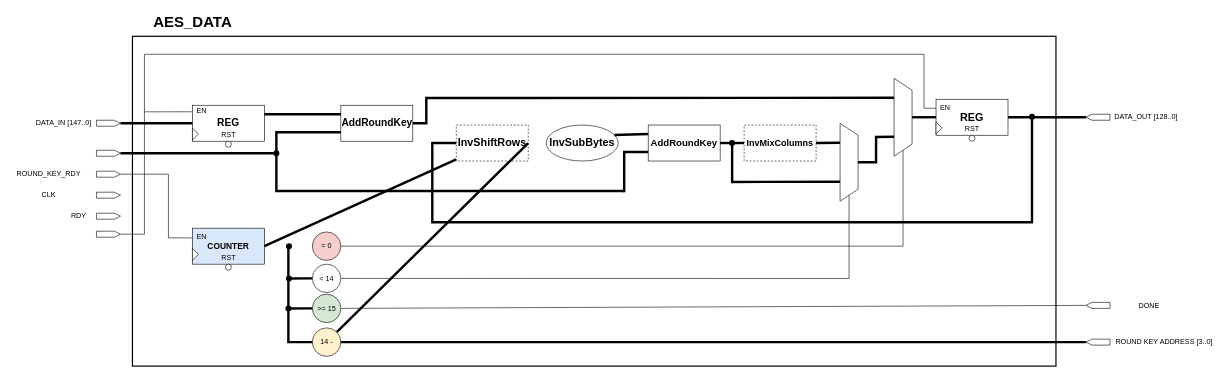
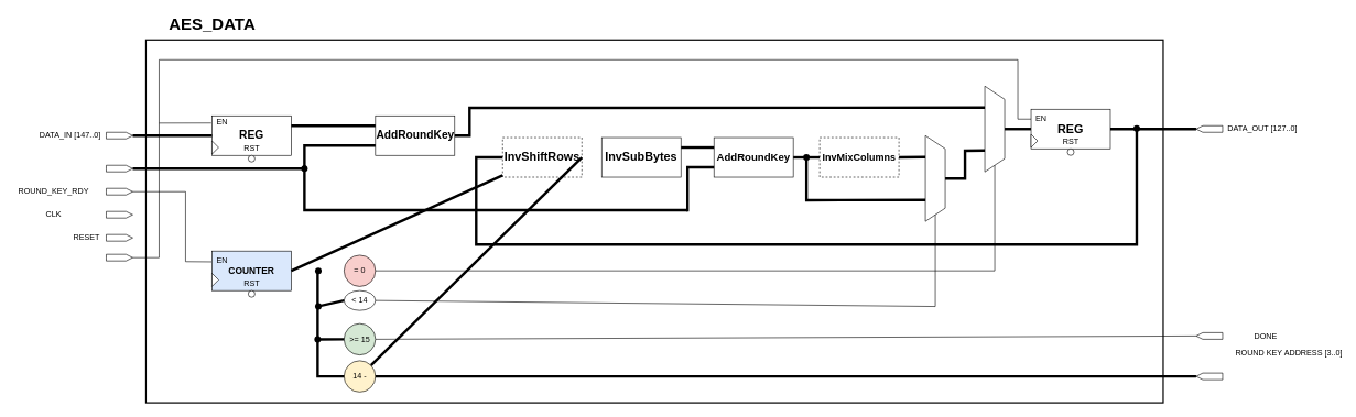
  <mxCell id="0" />
  <mxCell id="1" parent="0" />
  <mxCell id="2" value="" style="rounded=0;whiteSpace=wrap;html=1;strokeWidth=2;fillColor=none;" parent="1" vertex="1"><mxGeometry x="220" y="60" width="1540" height="550" as="geometry" /></mxCell>
  <mxCell id="3" value="" style="shape=mxgraph.arrows2.arrow;verticalLabelPosition=bottom;shadow=0;dashed=0;align=center;html=1;verticalAlign=top;strokeWidth=1;dy=0;dx=10;notch=0;" parent="1" vertex="1"><mxGeometry x="160" y="200" width="40" height="10" as="geometry" /></mxCell>
  <mxCell id="4" value="DATA_IN [147..0]" style="text;html=1;align=center;verticalAlign=middle;resizable=0;points=[];autosize=1;strokeColor=none;" parent="1" vertex="1"><mxGeometry x="50" y="195" width="110" height="20" as="geometry" /></mxCell>
  <mxCell id="5" value="" style="shape=mxgraph.arrows2.arrow;verticalLabelPosition=bottom;shadow=0;dashed=0;align=center;html=1;verticalAlign=top;strokeWidth=1;dy=0;dx=10;notch=0;" parent="1" vertex="1"><mxGeometry x="160" y="250" width="40" height="10" as="geometry" /></mxCell>
  <mxCell id="6" value="" style="shape=mxgraph.arrows2.arrow;verticalLabelPosition=bottom;shadow=0;dashed=0;align=center;html=1;verticalAlign=top;strokeWidth=1;dy=0;dx=10;notch=0;" parent="1" vertex="1"><mxGeometry x="160" y="320" width="40" height="10" as="geometry" /></mxCell>
  <mxCell id="7" value="CLK" style="text;html=1;align=center;verticalAlign=middle;resizable=0;points=[];autosize=1;strokeColor=none;" parent="1" vertex="1"><mxGeometry x="60" y="315" width="40" height="20" as="geometry" /></mxCell>
  <mxCell id="8" value="&lt;font size=&quot;1&quot;&gt;&lt;b style=&quot;font-size: 17px&quot;&gt;AddRoundKey&lt;/b&gt;&lt;/font&gt;" style="rounded=0;whiteSpace=wrap;html=1;" parent="1" vertex="1"><mxGeometry x="567.5" y="175" width="120" height="60" as="geometry" /></mxCell>
  <mxCell id="9" value="&lt;font size=&quot;1&quot;&gt;&lt;b style=&quot;font-size: 18px&quot;&gt;InvShiftRows&lt;/b&gt;&lt;/font&gt;" style="rounded=0;whiteSpace=wrap;html=1;dashed=1;" parent="1" vertex="1"><mxGeometry x="760" y="208" width="120" height="60" as="geometry" /></mxCell>
- <mxCell id="10" value="&lt;font size=&quot;1&quot;&gt;&lt;b style=&quot;font-size: 18px&quot;&gt;InvSubBytes&lt;/b&gt;&lt;/font&gt;" style="ellipse;whiteSpace=wrap;html=1;" parent="1" vertex="1"><mxGeometry x="910" y="208" width="120" height="60" as="geometry" /></mxCell>
+ <mxCell id="10" value="&lt;font size=&quot;1&quot;&gt;&lt;b style=&quot;font-size: 18px&quot;&gt;InvSubBytes&lt;/b&gt;&lt;/font&gt;" style="rounded=0;whiteSpace=wrap;html=1;" parent="1" vertex="1"><mxGeometry x="910" y="208" width="120" height="60" as="geometry" /></mxCell>
  <mxCell id="11" value="&lt;font size=&quot;1&quot;&gt;&lt;b style=&quot;font-size: 16px&quot;&gt;AddRoundKey&lt;/b&gt;&lt;/font&gt;" style="rounded=0;whiteSpace=wrap;html=1;" parent="1" vertex="1"><mxGeometry x="1080" y="208" width="120" height="60" as="geometry" /></mxCell>
  <mxCell id="12" value="&lt;font size=&quot;1&quot;&gt;&lt;b style=&quot;font-size: 15px&quot;&gt;InvMixColumns&lt;/b&gt;&lt;/font&gt;" style="rounded=0;whiteSpace=wrap;html=1;dashed=1;" parent="1" vertex="1"><mxGeometry x="1240" y="208" width="120" height="60" as="geometry" /></mxCell>
  <mxCell id="13" value="&lt;font style=&quot;font-size: 18px&quot;&gt;&lt;b&gt;REG&lt;/b&gt;&lt;/font&gt;" style="rounded=0;whiteSpace=wrap;html=1;" parent="1" vertex="1"><mxGeometry x="1560" y="165" width="120" height="60" as="geometry" /></mxCell>
  <mxCell id="14" value="" style="shape=mxgraph.arrows2.arrow;verticalLabelPosition=bottom;shadow=0;dashed=0;align=center;html=1;verticalAlign=top;strokeWidth=1;dy=0;dx=10;notch=0;" parent="1" vertex="1"><mxGeometry x="160" y="285" width="40" height="10" as="geometry" /></mxCell>
  <mxCell id="15" value="ROUND_KEY_RDY" style="text;html=1;align=center;verticalAlign=middle;resizable=0;points=[];autosize=1;strokeColor=none;" parent="1" vertex="1"><mxGeometry x="20" y="280" width="120" height="20" as="geometry" /></mxCell>
- <mxCell id="16" value="RDY" style="text;html=1;align=center;verticalAlign=middle;resizable=0;points=[];autosize=1;strokeColor=none;" parent="1" vertex="1"><mxGeometry x="100" y="350" width="60" height="20" as="geometry" /></mxCell>
+ <mxCell id="16" value="RESET" style="text;html=1;align=center;verticalAlign=middle;resizable=0;points=[];autosize=1;strokeColor=none;" parent="1" vertex="1"><mxGeometry x="100" y="350" width="60" height="20" as="geometry" /></mxCell>
  <mxCell id="17" value="" style="shape=mxgraph.arrows2.arrow;verticalLabelPosition=bottom;shadow=0;dashed=0;align=center;html=1;verticalAlign=top;strokeWidth=1;dy=0;dx=10;notch=0;" parent="1" vertex="1"><mxGeometry x="160" y="355" width="40" height="10" as="geometry" /></mxCell>
  <mxCell id="18" value="" style="shape=mxgraph.arrows2.arrow;verticalLabelPosition=bottom;shadow=0;dashed=0;align=center;html=1;verticalAlign=top;strokeWidth=1;dy=0;dx=10;notch=0;" parent="1" vertex="1"><mxGeometry x="160" y="385" width="40" height="10" as="geometry" /></mxCell>
  <mxCell id="19" value="&lt;font size=&quot;1&quot;&gt;&lt;b style=&quot;font-size: 17px&quot;&gt;REG&lt;/b&gt;&lt;/font&gt;" style="rounded=0;whiteSpace=wrap;html=1;" parent="1" vertex="1"><mxGeometry x="320" y="175" width="120" height="60" as="geometry" /></mxCell>
  <mxCell id="20" value="" style="endArrow=none;html=1;exitX=1;exitY=0.25;exitDx=0;exitDy=0;entryX=0;entryY=0.25;entryDx=0;entryDy=0;strokeWidth=4;" parent="1" source="19" target="8" edge="1"><mxGeometry width="50" height="50" relative="1" as="geometry"><mxPoint x="480" y="240" as="sourcePoint" /><mxPoint x="530" y="190" as="targetPoint" /></mxGeometry></mxCell>
  <mxCell id="21" value="" style="shape=trapezoid;perimeter=trapezoidPerimeter;whiteSpace=wrap;html=1;fixedSize=1;direction=south;" parent="1" vertex="1"><mxGeometry x="1490" y="130" width="30" height="130" as="geometry" /></mxCell>
  <mxCell id="22" value="" style="endArrow=none;html=1;strokeWidth=4;exitX=1;exitY=0.5;exitDx=0;exitDy=0;" parent="1" source="9" target="76" edge="1"><mxGeometry width="50" height="50" relative="1" as="geometry"><mxPoint x="850" y="280" as="sourcePoint" /><mxPoint x="900" y="230" as="targetPoint" /></mxGeometry></mxCell>
  <mxCell id="23" value="" style="endArrow=none;html=1;strokeWidth=4;entryX=0;entryY=0.25;entryDx=0;entryDy=0;exitX=1;exitY=0.25;exitDx=0;exitDy=0;" parent="1" source="10" target="11" edge="1"><mxGeometry width="50" height="50" relative="1" as="geometry"><mxPoint x="990" y="280" as="sourcePoint" /><mxPoint x="1040" y="230" as="targetPoint" /></mxGeometry></mxCell>
  <mxCell id="24" value="" style="shape=trapezoid;perimeter=trapezoidPerimeter;whiteSpace=wrap;html=1;fixedSize=1;direction=south;" parent="1" vertex="1"><mxGeometry x="1400" y="205" width="30" height="130" as="geometry" /></mxCell>
  <mxCell id="25" value="" style="endArrow=none;html=1;strokeWidth=4;entryX=0.25;entryY=1;entryDx=0;entryDy=0;exitX=1;exitY=0.5;exitDx=0;exitDy=0;" parent="1" source="12" target="24" edge="1"><mxGeometry width="50" height="50" relative="1" as="geometry"><mxPoint x="1330" y="290" as="sourcePoint" /><mxPoint x="1380" y="240" as="targetPoint" /></mxGeometry></mxCell>
  <mxCell id="26" value="" style="endArrow=none;html=1;strokeWidth=4;entryX=0.75;entryY=1;entryDx=0;entryDy=0;exitX=0.5;exitY=0;exitDx=0;exitDy=0;rounded=0;" parent="1" source="24" target="21" edge="1"><mxGeometry width="50" height="50" relative="1" as="geometry"><mxPoint x="1380" y="320" as="sourcePoint" /><mxPoint x="1430" y="270" as="targetPoint" /><Array as="points"><mxPoint x="1460" y="270" /><mxPoint x="1460" y="228" /></Array></mxGeometry></mxCell>
  <mxCell id="27" value="" style="endArrow=none;html=1;strokeWidth=4;exitX=1;exitY=0.5;exitDx=0;exitDy=0;entryX=1;entryY=0.5;entryDx=0;entryDy=0;entryPerimeter=0;" parent="1" source="13" target="37" edge="1"><mxGeometry width="50" height="50" relative="1" as="geometry"><mxPoint x="1610" y="255" as="sourcePoint" /><mxPoint x="1770" y="195" as="targetPoint" /></mxGeometry></mxCell>
  <mxCell id="28" value="" style="endArrow=none;html=1;strokeWidth=4;entryX=0.75;entryY=1;entryDx=0;entryDy=0;rounded=0;" parent="1" target="24" edge="1"><mxGeometry width="50" height="50" relative="1" as="geometry"><mxPoint x="1220" y="240" as="sourcePoint" /><mxPoint x="1240" y="288" as="targetPoint" /><Array as="points"><mxPoint x="1220" y="303" /></Array></mxGeometry></mxCell>
  <mxCell id="29" value="" style="endArrow=none;html=1;strokeWidth=4;exitX=1;exitY=0.5;exitDx=0;exitDy=0;exitPerimeter=0;entryX=0;entryY=0.5;entryDx=0;entryDy=0;" parent="1" source="3" target="19" edge="1"><mxGeometry width="50" height="50" relative="1" as="geometry"><mxPoint x="320" y="250" as="sourcePoint" /><mxPoint x="370" y="200" as="targetPoint" /></mxGeometry></mxCell>
  <mxCell id="30" value="" style="endArrow=none;html=1;strokeWidth=4;entryX=0;entryY=0.75;entryDx=0;entryDy=0;exitX=1;exitY=0.5;exitDx=0;exitDy=0;exitPerimeter=0;rounded=0;" parent="1" source="5" target="8" edge="1"><mxGeometry width="50" height="50" relative="1" as="geometry"><mxPoint x="390" y="290" as="sourcePoint" /><mxPoint x="440" y="240" as="targetPoint" /><Array as="points"><mxPoint x="460" y="255" /><mxPoint x="460" y="220" /></Array></mxGeometry></mxCell>
  <mxCell id="31" value="" style="endArrow=none;html=1;strokeWidth=4;rounded=0;" parent="1" edge="1"><mxGeometry width="50" height="50" relative="1" as="geometry"><mxPoint x="460" y="250" as="sourcePoint" /><mxPoint x="1040" y="318" as="targetPoint" /><Array as="points"><mxPoint x="460" y="318" /></Array></mxGeometry></mxCell>
  <mxCell id="32" value="" style="endArrow=none;html=1;strokeWidth=1;exitX=1;exitY=0.5;exitDx=0;exitDy=0;exitPerimeter=0;entryX=-0.017;entryY=0.567;entryDx=0;entryDy=0;entryPerimeter=0;rounded=0;" parent="1" source="14" target="52" edge="1"><mxGeometry width="50" height="50" relative="1" as="geometry"><mxPoint x="260" y="350" as="sourcePoint" /><mxPoint x="230" y="290.25" as="targetPoint" /><Array as="points"><mxPoint x="280" y="290" /><mxPoint x="280" y="396" /></Array></mxGeometry></mxCell>
  <mxCell id="33" value="EN" style="text;html=1;align=center;verticalAlign=middle;resizable=0;points=[];autosize=1;strokeColor=none;" parent="1" vertex="1"><mxGeometry x="320" y="175" width="30" height="20" as="geometry" /></mxCell>
  <mxCell id="34" value="" style="endArrow=none;html=1;strokeWidth=1;entryX=0;entryY=0.25;entryDx=0;entryDy=0;rounded=0;exitX=1;exitY=0.5;exitDx=0;exitDy=0;exitPerimeter=0;" parent="1" source="18" target="13" edge="1"><mxGeometry width="50" height="50" relative="1" as="geometry"><mxPoint x="300" y="190" as="sourcePoint" /><mxPoint x="560" y="170" as="targetPoint" /><Array as="points"><mxPoint x="240" y="390" /><mxPoint x="240" y="90" /><mxPoint x="1540" y="90" /><mxPoint x="1540" y="180" /></Array></mxGeometry></mxCell>
  <mxCell id="35" value="EN" style="text;html=1;align=center;verticalAlign=middle;resizable=0;points=[];autosize=1;strokeColor=none;" parent="1" vertex="1"><mxGeometry x="1560" y="170" width="30" height="20" as="geometry" /></mxCell>
  <mxCell id="36" value="&lt;b&gt;&lt;font style=&quot;font-size: 14px&quot;&gt;COUNTER&lt;/font&gt;&lt;/b&gt;" style="rounded=0;whiteSpace=wrap;html=1;fillColor=#dae8fc;" parent="1" vertex="1"><mxGeometry x="320" y="380" width="120" height="60" as="geometry" /></mxCell>
  <mxCell id="37" value="" style="shape=mxgraph.arrows2.arrow;verticalLabelPosition=bottom;shadow=0;dashed=0;align=center;html=1;verticalAlign=top;strokeWidth=1;dy=0;dx=10;notch=0;flipH=1;" parent="1" vertex="1"><mxGeometry x="1810" y="190" width="40" height="10" as="geometry" /></mxCell>
- <mxCell id="38" value="DATA_OUT [128..0]" style="text;html=1;align=center;verticalAlign=middle;resizable=0;points=[];autosize=1;strokeColor=none;" parent="1" vertex="1"><mxGeometry x="1850" y="185" width="120" height="20" as="geometry" /></mxCell>
+ <mxCell id="38" value="DATA_OUT [127..0]" style="text;html=1;align=center;verticalAlign=middle;resizable=0;points=[];autosize=1;strokeColor=none;" parent="1" vertex="1"><mxGeometry x="1850" y="185" width="120" height="20" as="geometry" /></mxCell>
  <mxCell id="39" value="" style="shape=mxgraph.arrows2.arrow;verticalLabelPosition=bottom;shadow=0;dashed=0;align=center;html=1;verticalAlign=top;strokeWidth=1;dy=0;dx=10;notch=0;flipH=1;" parent="1" vertex="1"><mxGeometry x="1810" y="503.75" width="40" height="10" as="geometry" /></mxCell>
  <mxCell id="40" value="DONE" style="text;html=1;align=center;verticalAlign=middle;resizable=0;points=[];autosize=1;strokeColor=none;" parent="1" vertex="1"><mxGeometry x="1890" y="498.75" width="50" height="20" as="geometry" /></mxCell>
  <mxCell id="41" value="" style="shape=mxgraph.arrows2.arrow;verticalLabelPosition=bottom;shadow=0;dashed=0;align=center;html=1;verticalAlign=top;strokeWidth=1;dy=0;dx=10;notch=0;flipH=1;" parent="1" vertex="1"><mxGeometry x="1810" y="565" width="40" height="10" as="geometry" /></mxCell>
- <mxCell id="42" value="ROUND KEY ADDRESS [3..0]" style="text;html=1;align=center;verticalAlign=middle;resizable=0;points=[];autosize=1;strokeColor=none;" parent="1" vertex="1"><mxGeometry x="1850" y="560" width="180" height="20" as="geometry" /></mxCell>
+ <mxCell id="42" value="ROUND KEY ADDRESS [3..0]" style="text;html=1;align=center;verticalAlign=middle;resizable=0;points=[];autosize=1;strokeColor=none;" parent="1" vertex="1"><mxGeometry x="1860" y="525" width="180" height="20" as="geometry" /></mxCell>
  <mxCell id="43" value="" style="ellipse;whiteSpace=wrap;html=1;aspect=fixed;strokeColor=none;fillColor=#000000;" parent="1" vertex="1"><mxGeometry x="1215" y="233" width="10" height="10" as="geometry" /></mxCell>
  <mxCell id="44" value="" style="ellipse;whiteSpace=wrap;html=1;aspect=fixed;strokeColor=none;fillColor=#000000;" parent="1" vertex="1"><mxGeometry x="455" y="250" width="10" height="10" as="geometry" /></mxCell>
  <mxCell id="45" value="" style="endArrow=none;html=1;strokeWidth=4;exitX=1;exitY=0.5;exitDx=0;exitDy=0;" parent="1" source="36" target="9" edge="1"><mxGeometry width="50" height="50" relative="1" as="geometry"><mxPoint x="440" y="430" as="sourcePoint" /><mxPoint x="480" y="410" as="targetPoint" /></mxGeometry></mxCell>
  <mxCell id="46" value="= 0" style="ellipse;whiteSpace=wrap;html=1;aspect=fixed;fillColor=#f8cecc;" parent="1" vertex="1"><mxGeometry x="520" y="386.25" width="47.5" height="47.5" as="geometry" /></mxCell>
- <mxCell id="47" value="&amp;lt; 14" style="ellipse;whiteSpace=wrap;html=1;aspect=fixed;fillColor=#FFFFFF;" parent="1" vertex="1"><mxGeometry x="520" y="440" width="47.5" height="47.5" as="geometry" /></mxCell>
+ <mxCell id="47" value="&amp;lt; 14" style="ellipse;whiteSpace=wrap;html=1;aspect=fixed;fillColor=#FFFFFF;" parent="1" vertex="1"><mxGeometry x="520" y="440" width="47.5" height="30" as="geometry" /></mxCell>
  <mxCell id="48" value="" style="endArrow=none;html=1;strokeWidth=1;exitX=1;exitY=0.5;exitDx=0;exitDy=0;entryX=1;entryY=0.5;entryDx=0;entryDy=0;rounded=0;" parent="1" source="47" target="24" edge="1"><mxGeometry width="50" height="50" relative="1" as="geometry"><mxPoint x="800" y="450" as="sourcePoint" /><mxPoint x="1270" y="440" as="targetPoint" /><Array as="points"><mxPoint x="1415" y="464" /></Array></mxGeometry></mxCell>
  <mxCell id="49" value="" style="endArrow=none;html=1;strokeWidth=4;entryX=0;entryY=0.5;entryDx=0;entryDy=0;rounded=0;" parent="1" target="47" edge="1"><mxGeometry width="50" height="50" relative="1" as="geometry"><mxPoint x="480" y="410" as="sourcePoint" /><mxPoint x="480" y="470" as="targetPoint" /><Array as="points"><mxPoint x="480" y="464" /></Array></mxGeometry></mxCell>
  <mxCell id="50" value="" style="endArrow=none;html=1;strokeWidth=4;rounded=0;entryX=1;entryY=0.5;entryDx=0;entryDy=0;entryPerimeter=0;" parent="1" target="41" edge="1"><mxGeometry width="50" height="50" relative="1" as="geometry"><mxPoint x="480" y="460" as="sourcePoint" /><mxPoint x="1670" y="490" as="targetPoint" /><Array as="points"><mxPoint x="480" y="570" /><mxPoint x="1680" y="570" /><mxPoint x="1720" y="570" /></Array></mxGeometry></mxCell>
  <mxCell id="51" value="" style="endArrow=none;html=1;strokeWidth=1;entryX=1;entryY=0.5;entryDx=0;entryDy=0;entryPerimeter=0;rounded=0;exitX=1;exitY=0.5;exitDx=0;exitDy=0;" parent="1" source="65" target="39" edge="1"><mxGeometry width="50" height="50" relative="1" as="geometry"><mxPoint x="1415" y="460" as="sourcePoint" /><mxPoint x="1480" y="350" as="targetPoint" /></mxGeometry></mxCell>
  <mxCell id="52" value="EN" style="text;html=1;align=center;verticalAlign=middle;resizable=0;points=[];autosize=1;strokeColor=none;" parent="1" vertex="1"><mxGeometry x="320" y="385" width="30" height="20" as="geometry" /></mxCell>
  <mxCell id="53" value="RST" style="text;html=1;align=center;verticalAlign=middle;resizable=0;points=[];autosize=1;strokeColor=none;" parent="1" vertex="1"><mxGeometry x="360" y="420" width="40" height="20" as="geometry" /></mxCell>
  <mxCell id="54" value="RST" style="text;html=1;align=center;verticalAlign=middle;resizable=0;points=[];autosize=1;strokeColor=none;" parent="1" vertex="1"><mxGeometry x="360" y="215" width="40" height="20" as="geometry" /></mxCell>
  <mxCell id="55" value="" style="triangle;whiteSpace=wrap;html=1;fillColor=#FFFFFF;" parent="1" vertex="1"><mxGeometry x="320" y="213" width="10" height="20" as="geometry" /></mxCell>
  <mxCell id="56" value="" style="triangle;whiteSpace=wrap;html=1;fillColor=#FFFFFF;" parent="1" vertex="1"><mxGeometry x="320" y="413.75" width="10" height="20" as="geometry" /></mxCell>
  <mxCell id="57" value="" style="triangle;whiteSpace=wrap;html=1;fillColor=#FFFFFF;" parent="1" vertex="1"><mxGeometry x="1560" y="203" width="10" height="20" as="geometry" /></mxCell>
  <mxCell id="58" value="RST" style="text;html=1;align=center;verticalAlign=middle;resizable=0;points=[];autosize=1;strokeColor=none;" parent="1" vertex="1"><mxGeometry x="1600" y="205" width="40" height="20" as="geometry" /></mxCell>
  <mxCell id="59" value="" style="ellipse;whiteSpace=wrap;html=1;aspect=fixed;fillColor=#FFFFFF;" parent="1" vertex="1"><mxGeometry x="375" y="235" width="10" height="10" as="geometry" /></mxCell>
  <mxCell id="60" value="" style="ellipse;whiteSpace=wrap;html=1;aspect=fixed;fillColor=#FFFFFF;" parent="1" vertex="1"><mxGeometry x="375" y="440" width="10" height="10" as="geometry" /></mxCell>
  <mxCell id="61" value="" style="ellipse;whiteSpace=wrap;html=1;aspect=fixed;fillColor=#FFFFFF;" parent="1" vertex="1"><mxGeometry x="1615" y="225" width="10" height="10" as="geometry" /></mxCell>
  <mxCell id="62" value="" style="ellipse;whiteSpace=wrap;html=1;aspect=fixed;strokeColor=none;fillColor=#000000;" parent="1" vertex="1"><mxGeometry x="476" y="405" width="10" height="10" as="geometry" /></mxCell>
  <mxCell id="63" value="" style="ellipse;whiteSpace=wrap;html=1;aspect=fixed;strokeColor=none;fillColor=#000000;" parent="1" vertex="1"><mxGeometry x="476" y="458.75" width="10" height="10" as="geometry" /></mxCell>
  <mxCell id="64" value="" style="endArrow=none;html=1;entryX=-0.038;entryY=0.543;entryDx=0;entryDy=0;entryPerimeter=0;" parent="1" target="33" edge="1"><mxGeometry width="50" height="50" relative="1" as="geometry"><mxPoint x="240" y="186" as="sourcePoint" /><mxPoint x="350" y="200" as="targetPoint" /></mxGeometry></mxCell>
  <mxCell id="65" value="&amp;gt;= 15" style="ellipse;whiteSpace=wrap;html=1;aspect=fixed;fillColor=#d5e8d4;" parent="1" vertex="1"><mxGeometry x="520" y="490" width="47.5" height="47.5" as="geometry" /></mxCell>
  <mxCell id="66" value="" style="endArrow=none;html=1;strokeWidth=4;entryX=0;entryY=0.5;entryDx=0;entryDy=0;" parent="1" target="65" edge="1"><mxGeometry width="50" height="50" relative="1" as="geometry"><mxPoint x="480" y="514" as="sourcePoint" /><mxPoint x="600" y="490" as="targetPoint" /></mxGeometry></mxCell>
  <mxCell id="67" value="" style="ellipse;whiteSpace=wrap;html=1;aspect=fixed;strokeColor=none;fillColor=#000000;" parent="1" vertex="1"><mxGeometry x="475" y="508.75" width="10" height="10" as="geometry" /></mxCell>
  <mxCell id="68" value="" style="endArrow=none;html=1;strokeWidth=4;exitX=1;exitY=0.5;exitDx=0;exitDy=0;entryX=0.25;entryY=1;entryDx=0;entryDy=0;rounded=0;" parent="1" source="8" target="21" edge="1"><mxGeometry width="50" height="50" relative="1" as="geometry"><mxPoint x="840" y="270" as="sourcePoint" /><mxPoint x="890" y="220" as="targetPoint" /><Array as="points"><mxPoint x="710" y="205" /><mxPoint x="710" y="163" /></Array></mxGeometry></mxCell>
  <mxCell id="69" value="" style="endArrow=none;html=1;strokeWidth=4;exitX=0.5;exitY=0;exitDx=0;exitDy=0;entryX=0;entryY=0.5;entryDx=0;entryDy=0;" parent="1" source="21" target="13" edge="1"><mxGeometry width="50" height="50" relative="1" as="geometry"><mxPoint x="1620" y="270" as="sourcePoint" /><mxPoint x="1670" y="220" as="targetPoint" /></mxGeometry></mxCell>
  <mxCell id="70" value="" style="endArrow=none;html=1;strokeWidth=4;exitX=0;exitY=0.5;exitDx=0;exitDy=0;rounded=0;" parent="1" source="9" edge="1"><mxGeometry width="50" height="50" relative="1" as="geometry"><mxPoint x="1640" y="318" as="sourcePoint" /><mxPoint x="1720" y="190" as="targetPoint" /><Array as="points"><mxPoint x="720" y="238" /><mxPoint x="720" y="370" /><mxPoint x="1720" y="370" /></Array></mxGeometry></mxCell>
  <mxCell id="71" value="" style="ellipse;whiteSpace=wrap;html=1;aspect=fixed;strokeColor=none;fillColor=#000000;" parent="1" vertex="1"><mxGeometry x="1715" y="189" width="10" height="10" as="geometry" /></mxCell>
  <mxCell id="72" value="" style="endArrow=none;html=1;strokeWidth=1;exitX=1;exitY=0.5;exitDx=0;exitDy=0;entryX=1;entryY=0.5;entryDx=0;entryDy=0;rounded=0;" parent="1" source="46" target="21" edge="1"><mxGeometry width="50" height="50" relative="1" as="geometry"><mxPoint x="960" y="445" as="sourcePoint" /><mxPoint x="1010" y="395" as="targetPoint" /><Array as="points"><mxPoint x="1505" y="410" /></Array></mxGeometry></mxCell>
  <mxCell id="73" value="&lt;font size=&quot;1&quot;&gt;&lt;b style=&quot;font-size: 25px&quot;&gt;AES_DATA&lt;/b&gt;&lt;/font&gt;" style="text;html=1;align=center;verticalAlign=middle;resizable=0;points=[];autosize=1;strokeColor=none;" parent="1" vertex="1"><mxGeometry x="220" y="20" width="200" height="30" as="geometry" /></mxCell>
  <mxCell id="74" value="" style="endArrow=none;html=1;entryX=0;entryY=0.5;entryDx=0;entryDy=0;exitX=1;exitY=0.5;exitDx=0;exitDy=0;strokeWidth=4;" parent="1" source="11" target="12" edge="1"><mxGeometry width="50" height="50" relative="1" as="geometry"><mxPoint x="1150" y="290" as="sourcePoint" /><mxPoint x="1200" y="240" as="targetPoint" /></mxGeometry></mxCell>
  <mxCell id="75" value="" style="endArrow=none;html=1;strokeWidth=4;entryX=0;entryY=0.75;entryDx=0;entryDy=0;rounded=0;" parent="1" target="11" edge="1"><mxGeometry width="50" height="50" relative="1" as="geometry"><mxPoint x="1040" y="320" as="sourcePoint" /><mxPoint x="1090" y="240" as="targetPoint" /><Array as="points"><mxPoint x="1040" y="253" /></Array></mxGeometry></mxCell>
  <mxCell id="76" value="14 -" style="ellipse;whiteSpace=wrap;html=1;aspect=fixed;fillColor=#fff2cc;" parent="1" vertex="1"><mxGeometry x="520" y="546.25" width="47.5" height="47.5" as="geometry" /></mxCell>
